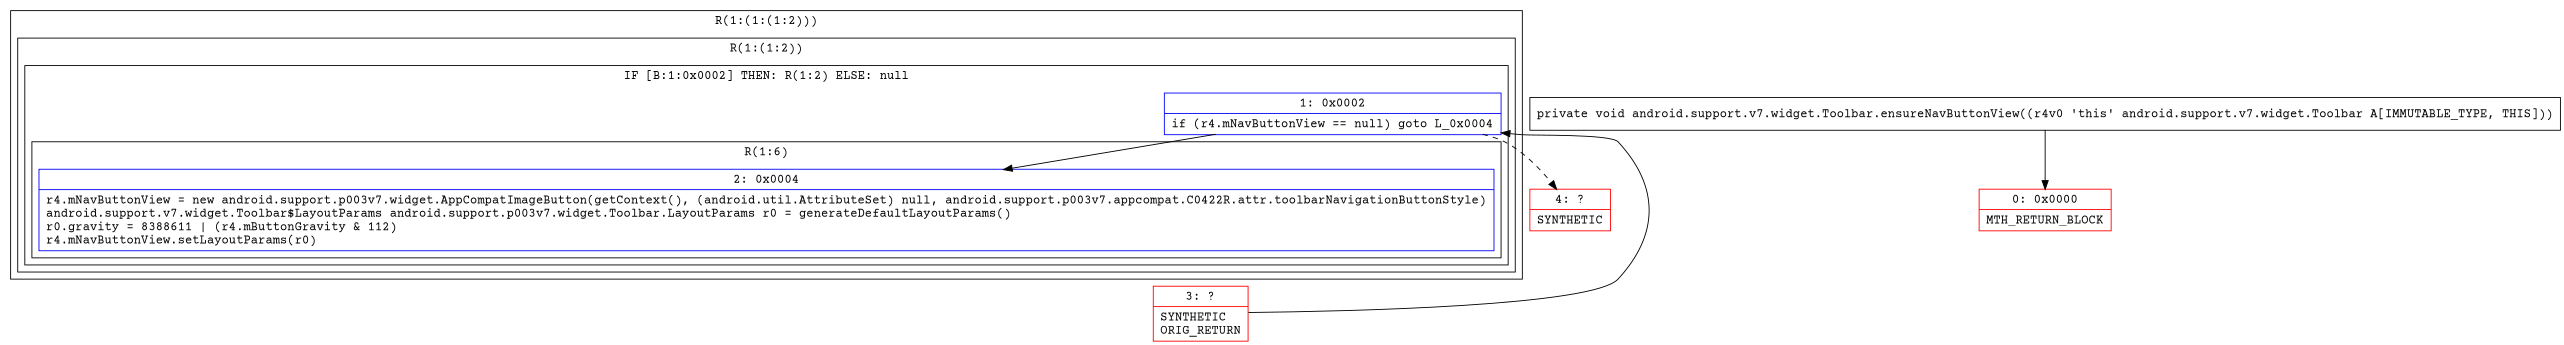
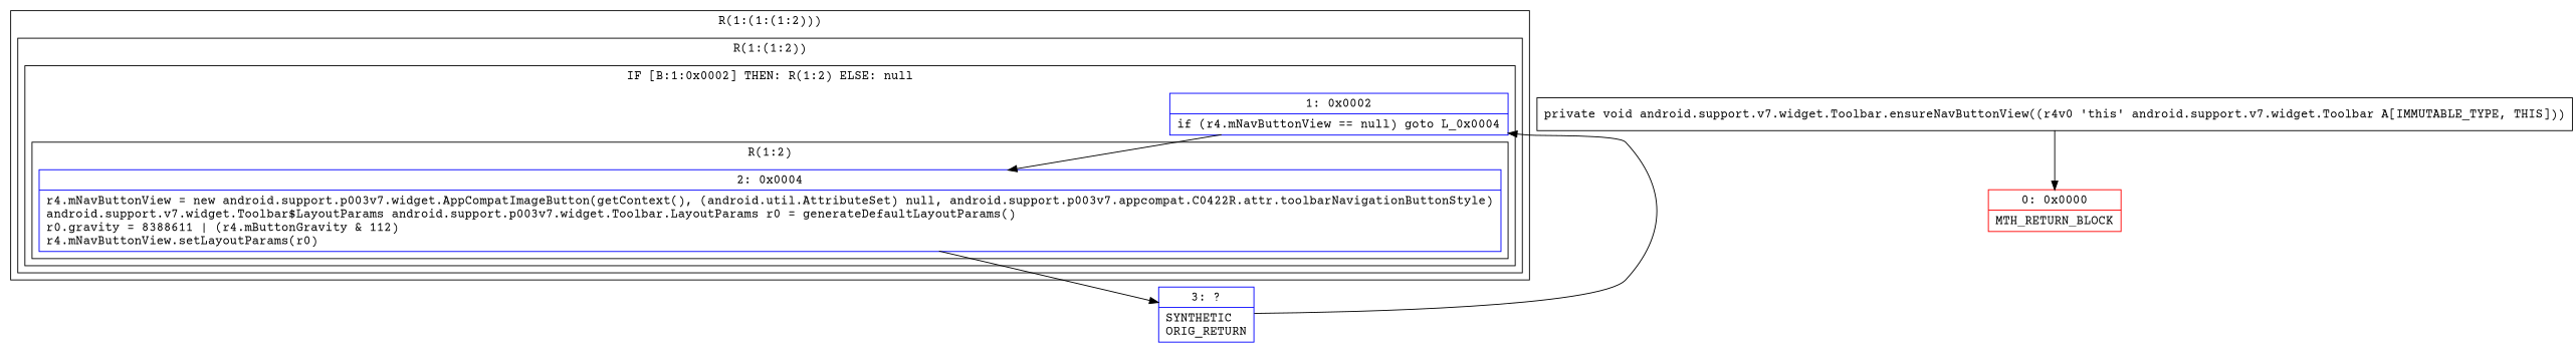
  digraph {
    fontname="Courier Prime"
    node [color=red fontname="Courier Prime" shape=record]
    edge [fontname="Courier Prime"]
    n1 [color=blue label="{2\:\ 0x0004|r4.mNavButtonView = new android.support.p003v7.widget.AppCompatImageButton(getContext(), (android.util.AttributeSet) null, android.support.p003v7.appcompat.C0422R.attr.toolbarNavigationButtonStyle)\landroid.support.v7.widget.Toolbar$LayoutParams android.support.p003v7.widget.Toolbar.LayoutParams r0 = generateDefaultLayoutParams()\lr0.gravity = 8388611 \| (r4.mButtonGravity & 112)\lr4.mNavButtonView.setLayoutParams(r0)\l}"]
    n2 [color=blue label="{1\:\ 0x0002|if (r4.mNavButtonView == null) goto L_0x0004\l}"]
-   n3 [label="{3\:\ ?|SYNTHETIC\lORIG_RETURN\l}"]
-   n4 [label="{4\:\ ?|SYNTHETIC\l}"]
+   n3 [color=blue label="{3\:\ ?|SYNTHETIC\lORIG_RETURN\l}"]
    n5 [label="{0\:\ 0x0000|MTH_RETURN_BLOCK\l}"]
    n6 [label="{private void android.support.v7.widget.Toolbar.ensureNavButtonView((r4v0 'this' android.support.v7.widget.Toolbar A[IMMUTABLE_TYPE, THIS])) }" color=""]
    subgraph cluster_1 {
      label="R(1:(1:(1:2)))"
      subgraph cluster_2 {
        label="R(1:(1:2))"
        subgraph cluster_3 {
          label="IF [B:1:0x0002] THEN: R(1:2) ELSE: null"
          n2
          subgraph cluster_4 {
-           label="R(1:6)"
+           label="R(1:2)"
            n1
          }
        }
      }
    }
+   n1 -> n3
    n2 -> n1
-   n2 -> n4 [style=dashed]
    n3 -> n2
    n6 -> n5
  }
